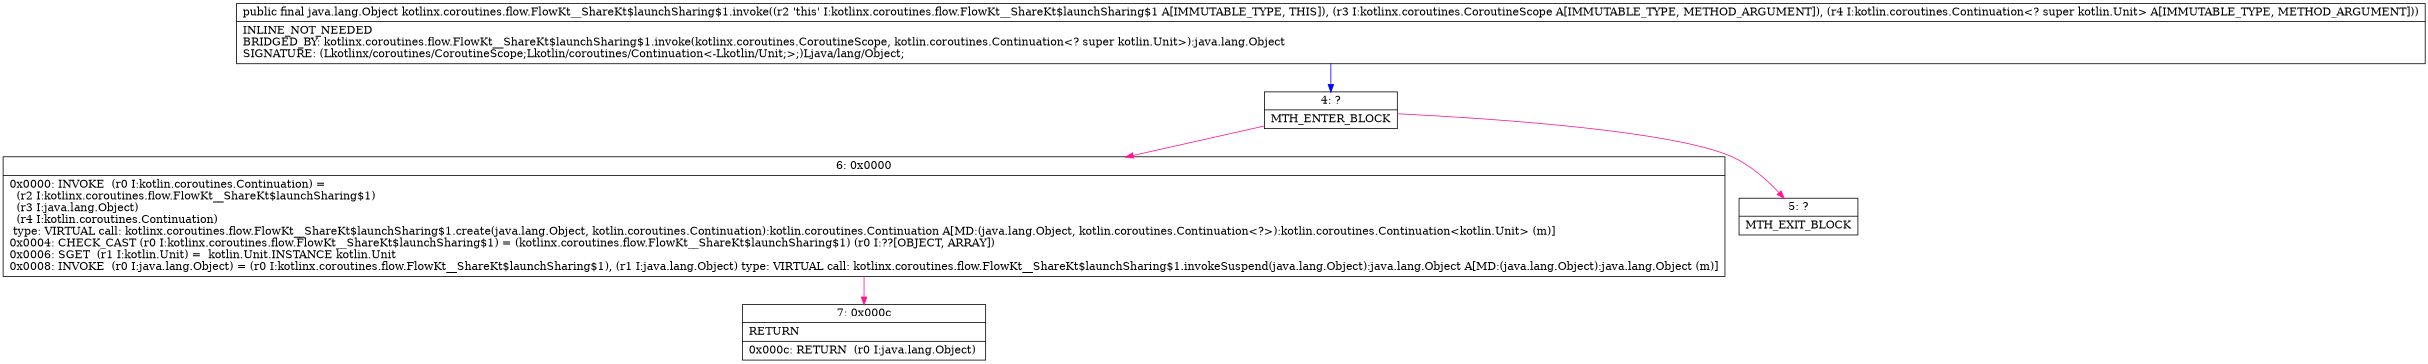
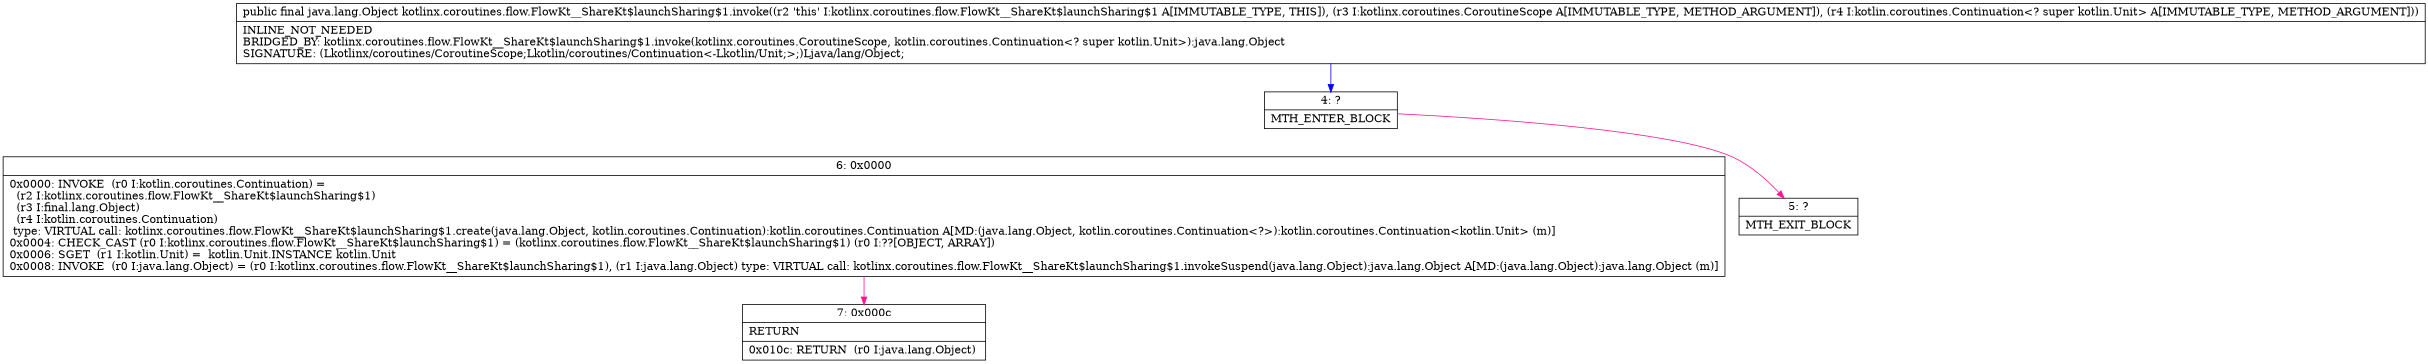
  digraph {
    node [shape=record]
    edge [color=deeppink]
    n1 [label="{4\:\ ?|MTH_ENTER_BLOCK\l}"]
-   n2 [label="{6\:\ 0x0000|0x0000: INVOKE  (r0 I:kotlin.coroutines.Continuation) = \l  (r2 I:kotlinx.coroutines.flow.FlowKt__ShareKt$launchSharing$1)\l  (r3 I:java.lang.Object)\l  (r4 I:kotlin.coroutines.Continuation)\l type: VIRTUAL call: kotlinx.coroutines.flow.FlowKt__ShareKt$launchSharing$1.create(java.lang.Object, kotlin.coroutines.Continuation):kotlin.coroutines.Continuation A[MD:(java.lang.Object, kotlin.coroutines.Continuation\<?\>):kotlin.coroutines.Continuation\<kotlin.Unit\> (m)]\l0x0004: CHECK_CAST (r0 I:kotlinx.coroutines.flow.FlowKt__ShareKt$launchSharing$1) = (kotlinx.coroutines.flow.FlowKt__ShareKt$launchSharing$1) (r0 I:??[OBJECT, ARRAY]) \l0x0006: SGET  (r1 I:kotlin.Unit) =  kotlin.Unit.INSTANCE kotlin.Unit \l0x0008: INVOKE  (r0 I:java.lang.Object) = (r0 I:kotlinx.coroutines.flow.FlowKt__ShareKt$launchSharing$1), (r1 I:java.lang.Object) type: VIRTUAL call: kotlinx.coroutines.flow.FlowKt__ShareKt$launchSharing$1.invokeSuspend(java.lang.Object):java.lang.Object A[MD:(java.lang.Object):java.lang.Object (m)]\l}"]
+   n2 [label="{6\:\ 0x0000|0x0000: INVOKE  (r0 I:kotlin.coroutines.Continuation) = \l  (r2 I:kotlinx.coroutines.flow.FlowKt__ShareKt$launchSharing$1)\l  (r3 I:final.lang.Object)\l  (r4 I:kotlin.coroutines.Continuation)\l type: VIRTUAL call: kotlinx.coroutines.flow.FlowKt__ShareKt$launchSharing$1.create(java.lang.Object, kotlin.coroutines.Continuation):kotlin.coroutines.Continuation A[MD:(java.lang.Object, kotlin.coroutines.Continuation\<?\>):kotlin.coroutines.Continuation\<kotlin.Unit\> (m)]\l0x0004: CHECK_CAST (r0 I:kotlinx.coroutines.flow.FlowKt__ShareKt$launchSharing$1) = (kotlinx.coroutines.flow.FlowKt__ShareKt$launchSharing$1) (r0 I:??[OBJECT, ARRAY]) \l0x0006: SGET  (r1 I:kotlin.Unit) =  kotlin.Unit.INSTANCE kotlin.Unit \l0x0008: INVOKE  (r0 I:java.lang.Object) = (r0 I:kotlinx.coroutines.flow.FlowKt__ShareKt$launchSharing$1), (r1 I:java.lang.Object) type: VIRTUAL call: kotlinx.coroutines.flow.FlowKt__ShareKt$launchSharing$1.invokeSuspend(java.lang.Object):java.lang.Object A[MD:(java.lang.Object):java.lang.Object (m)]\l}"]
    n3 [label="{5\:\ ?|MTH_EXIT_BLOCK\l}"]
-   n4 [label="{7\:\ 0x000c|RETURN\l|0x000c: RETURN  (r0 I:java.lang.Object) \l}"]
+   n4 [label="{7\:\ 0x000c|RETURN\l|0x010c: RETURN  (r0 I:java.lang.Object) \l}"]
    n5 [label="{public final java.lang.Object kotlinx.coroutines.flow.FlowKt__ShareKt$launchSharing$1.invoke((r2 'this' I:kotlinx.coroutines.flow.FlowKt__ShareKt$launchSharing$1 A[IMMUTABLE_TYPE, THIS]), (r3 I:kotlinx.coroutines.CoroutineScope A[IMMUTABLE_TYPE, METHOD_ARGUMENT]), (r4 I:kotlin.coroutines.Continuation\<? super kotlin.Unit\> A[IMMUTABLE_TYPE, METHOD_ARGUMENT]))  | INLINE_NOT_NEEDED\lBRIDGED_BY: kotlinx.coroutines.flow.FlowKt__ShareKt$launchSharing$1.invoke(kotlinx.coroutines.CoroutineScope, kotlin.coroutines.Continuation\<? super kotlin.Unit\>):java.lang.Object\lSIGNATURE: (Lkotlinx\/coroutines\/CoroutineScope;Lkotlin\/coroutines\/Continuation\<\-Lkotlin\/Unit;\>;)Ljava\/lang\/Object;\l}"]
-   n1 -> n2
    n1 -> n3
    n2 -> n4
    n5 -> n1 [color=blue]
  }
